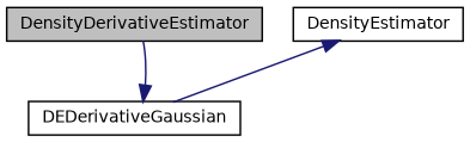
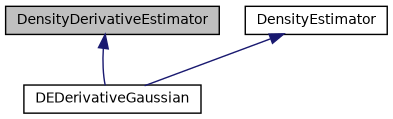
  digraph {
    node [color=black fontname=Helvetica fontsize=10 shape=record]
    edge [color=midnightblue dir=back fontname=Helvetica fontsize=10 labelfontname=Helvetica labelfontsize=10 style=solid]
    n1 [fillcolor=grey75 fontcolor=black height=0.2 label=DensityDerivativeEstimator style=filled width=0.4]
    n2 [height=0.2 label=DEDerivativeGaussian width=0.4]
    n3 [height=0.2 label=DensityEstimator width=0.4]
-   n2 -> n1
+   n1 -> n2
    n3 -> n2
  }
